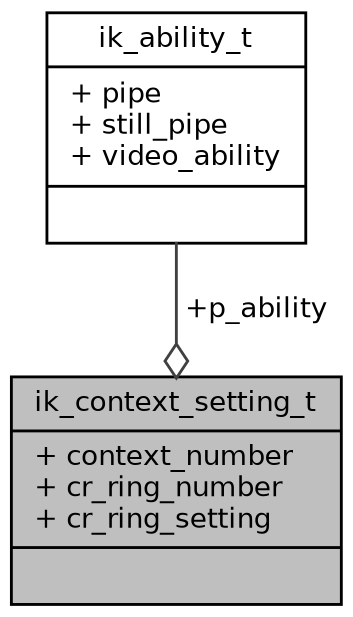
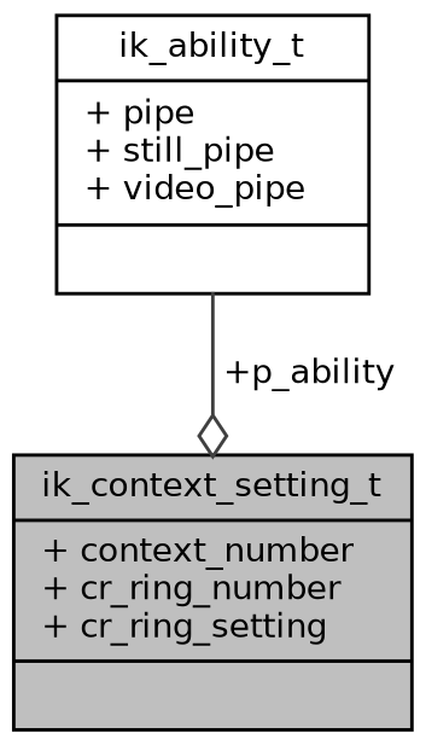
  digraph {
    node [color=black fontname=Helvetica fontsize=10 shape=record]
    n1 [fillcolor=grey75 fontcolor=black height=0.2 label="{ik_context_setting_t\n|+ context_number\l+ cr_ring_number\l+ cr_ring_setting\l|}" style=filled width=0.4]
-   n2 [height=0.2 label="{ik_ability_t\n|+ pipe\l+ still_pipe\l+ video_ability\l|}" width=0.4]
+   n2 [height=0.2 label="{ik_ability_t\n|+ pipe\l+ still_pipe\l+ video_pipe\l|}" width=0.4]
    n2 -> n1 [arrowhead=odiamond color=grey25 fontname=Helvetica fontsize=10 label=" +p_ability" labelfontname=Helvetica labelfontsize=10 style=solid]
  }
